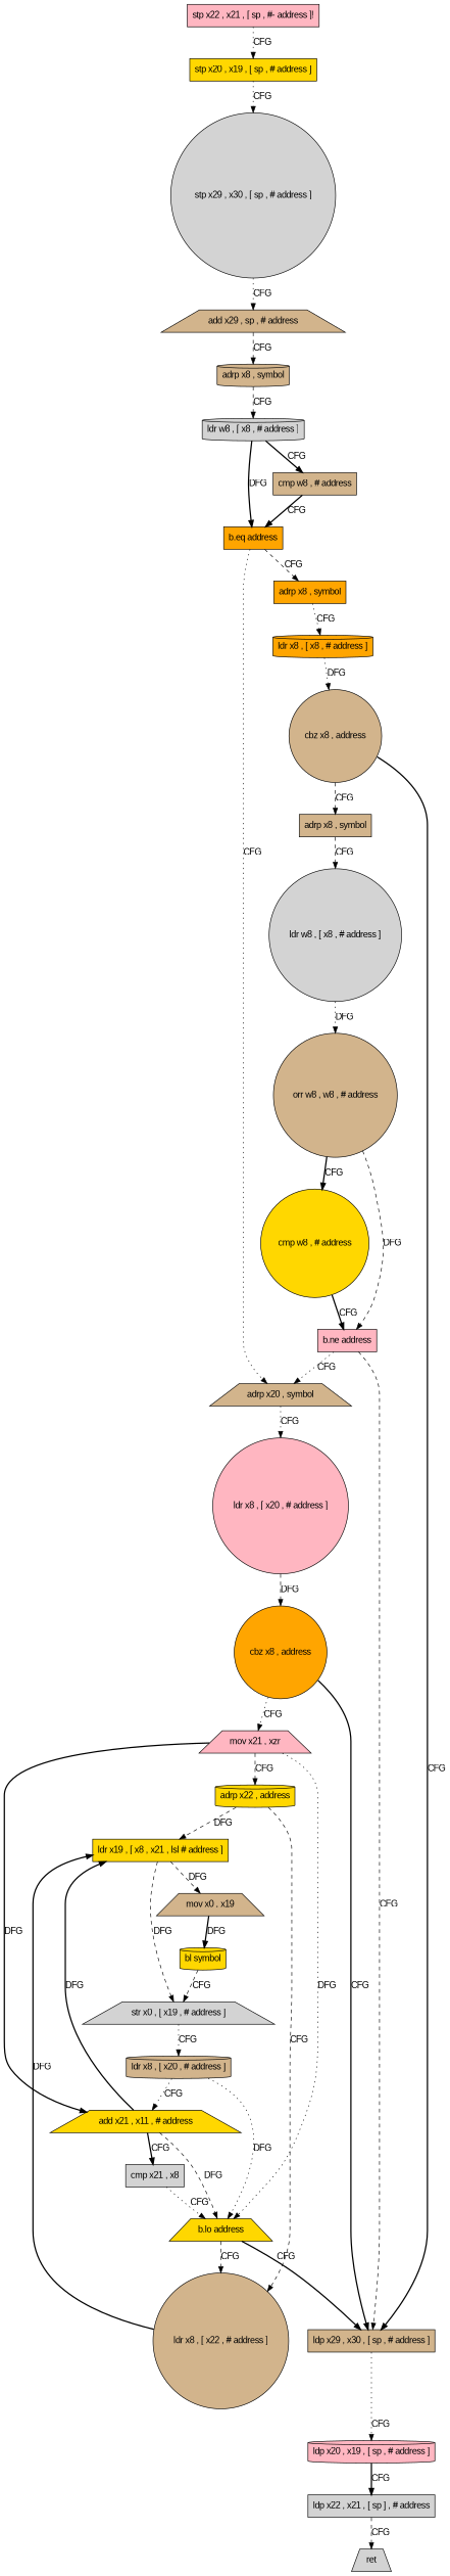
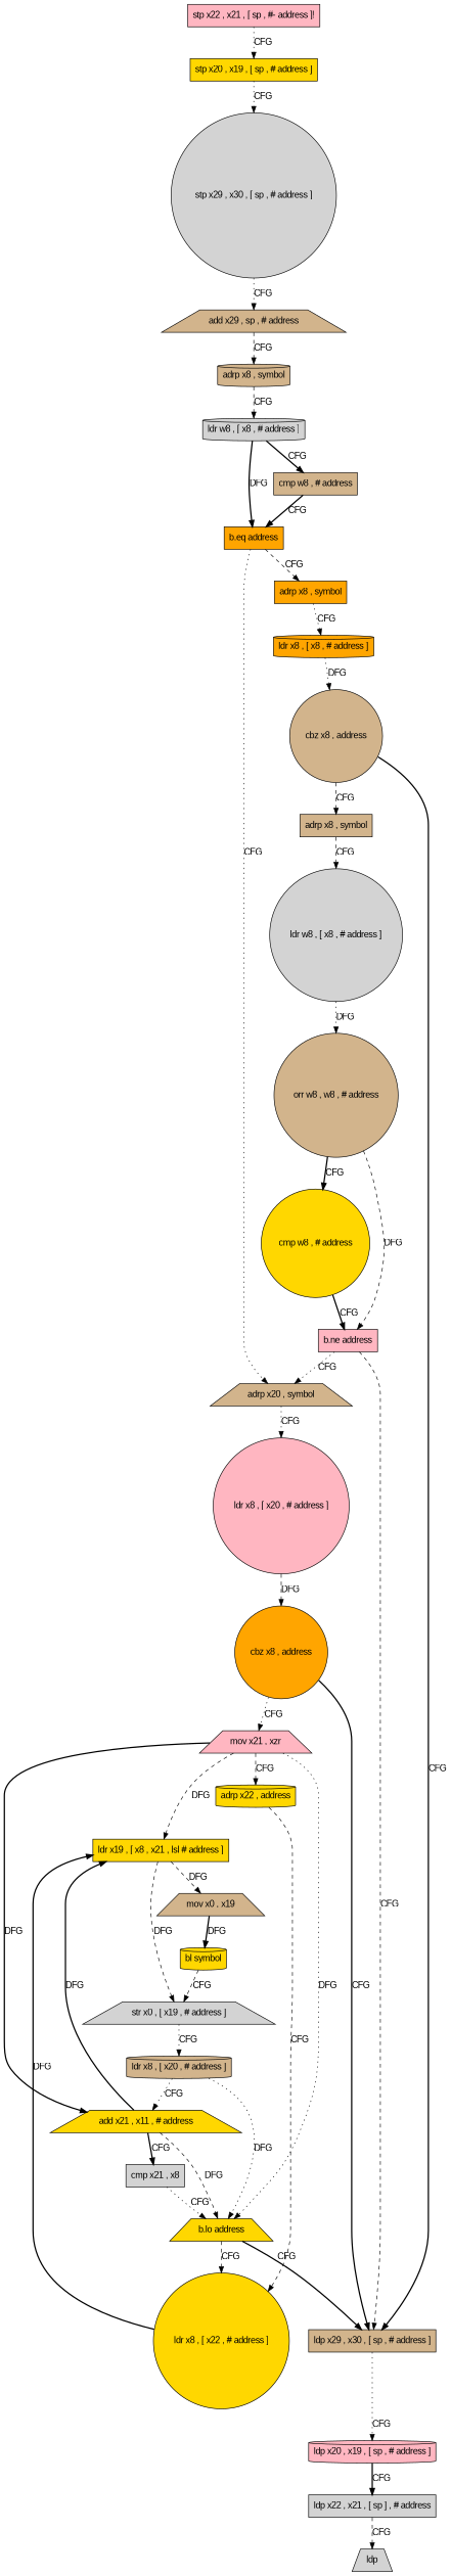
  digraph {
    fontname="Liberation Sans"
    node [fillcolor=tan fontname="Liberation Sans" shape=box style=filled]
    edge [fontname="Liberation Sans" style=dashed]
    n1 [fillcolor=lightpink label="stp x22 , x21 , [ sp , #- address ]!"]
    n2 [fillcolor=gold label="stp x20 , x19 , [ sp , # address ]"]
    n3 [fillcolor=lightgrey label="stp x29 , x30 , [ sp , # address ]" shape=circle]
    n4 [label="add x29 , sp , # address" shape=trapezium]
    n5 [label="adrp x8 , symbol" shape=cylinder]
    n6 [fillcolor=lightgrey label="ldr w8 , [ x8 , # address ]" shape=cylinder]
    n7 [label="cmp w8 , # address"]
    n8 [fillcolor=orange label="b.eq address"]
    n9 [label="adrp x20 , symbol" shape=trapezium]
    n10 [fillcolor=orange label="adrp x8 , symbol"]
    n11 [fillcolor=lightpink label="ldr x8 , [ x20 , # address ]" shape=circle]
    n12 [fillcolor=orange label="ldr x8 , [ x8 , # address ]" shape=cylinder]
    n13 [fillcolor=orange label="cbz x8 , address" shape=circle]
    n14 [label="cbz x8 , address" shape=circle]
    n15 [label="ldp x29 , x30 , [ sp , # address ]"]
    n16 [fillcolor=lightpink label="mov x21 , xzr" shape=trapezium]
    n17 [fillcolor=lightpink label="ldp x20 , x19 , [ sp , # address ]" shape=cylinder]
    n18 [fillcolor=gold label="adrp x22 , address" shape=cylinder]
    n19 [fillcolor=gold label="ldr x19 , [ x8 , x21 , lsl # address ]"]
    n20 [fillcolor=gold label="add x21 , x11 , # address" shape=trapezium]
    n21 [fillcolor=gold label="b.lo address" shape=trapezium]
    n22 [fillcolor=lightgrey label="ldp x22 , x21 , [ sp ] , # address"]
-   n23 [label="ldr x8 , [ x22 , # address ]" shape=circle]
+   n23 [fillcolor=gold label="ldr x8 , [ x22 , # address ]" shape=circle]
    n24 [label="mov x0 , x19" shape=trapezium]
    n25 [fillcolor=lightgrey label="str x0 , [ x19 , # address ]" shape=trapezium]
    n26 [fillcolor=lightgrey label="cmp x21 , x8"]
    n27 [label="adrp x8 , symbol"]
    n28 [fillcolor=lightgrey label="ldr w8 , [ x8 , # address ]" shape=circle]
    n29 [label="orr w8 , w8 , # address" shape=circle]
-   n30 [fillcolor=lightgrey label=ret shape=trapezium]
+   n30 [fillcolor=lightgrey label=ldp shape=trapezium]
    n31 [fillcolor=gold label="cmp w8 , # address" shape=circle]
    n32 [fillcolor=lightpink label="b.ne address"]
    n33 [fillcolor=gold label="bl symbol" shape=cylinder]
    n34 [label="ldr x8 , [ x20 , # address ]" shape=cylinder]
    n1 -> n2 [label=CFG style=dotted]
    n2 -> n3 [label=CFG style=dotted]
    n3 -> n4 [label=CFG style=dotted]
    n4 -> n5 [label=CFG]
    n5 -> n6 [label=CFG]
    n6 -> n7 [label=CFG style=bold]
    n6 -> n8 [label=DFG style=bold]
    n7 -> n8 [label=CFG style=bold]
    n8 -> n9 [label=CFG style=dotted]
    n8 -> n10 [label=CFG]
    n9 -> n11 [label=CFG style=dotted]
    n10 -> n12 [label=CFG style=dotted]
    n11 -> n13 [label=DFG]
    n12 -> n14 [label=DFG style=dotted]
    n13 -> n15 [label=CFG style=bold]
    n13 -> n16 [label=CFG style=dotted]
    n14 -> n15 [label=CFG style=bold]
    n14 -> n27 [label=CFG]
    n15 -> n17 [label=CFG style=dotted]
    n16 -> n18 [label=CFG]
-   n18 -> n19 [label=DFG]
+   n16 -> n19 [label=DFG]
    n16 -> n20 [label=DFG style=bold]
    n16 -> n21 [label=DFG style=dotted]
    n17 -> n22 [label=CFG style=bold]
    n18 -> n23 [label=CFG]
    n19 -> n24 [label=DFG]
    n19 -> n25 [label=DFG]
    n20 -> n19 [label=DFG style=bold]
    n20 -> n21 [label=DFG]
    n20 -> n26 [label=CFG style=bold]
    n21 -> n15 [label=CFG style=bold]
    n21 -> n23 [label=CFG]
    n22 -> n30 [label=CFG]
    n23 -> n19 [label=DFG style=bold]
    n24 -> n33 [label=DFG style=bold]
    n25 -> n34 [label=CFG style=dotted]
    n26 -> n21 [label=CFG style=dotted]
    n27 -> n28 [label=CFG]
    n28 -> n29 [label=DFG style=dotted]
    n29 -> n31 [label=CFG style=bold]
    n29 -> n32 [label=DFG]
    n31 -> n32 [label=CFG style=bold]
    n32 -> n9 [label=CFG style=dotted]
    n32 -> n15 [label=CFG]
    n33 -> n25 [label=CFG]
    n34 -> n20 [label=CFG style=dotted]
    n34 -> n21 [label=DFG style=dotted]
  }
